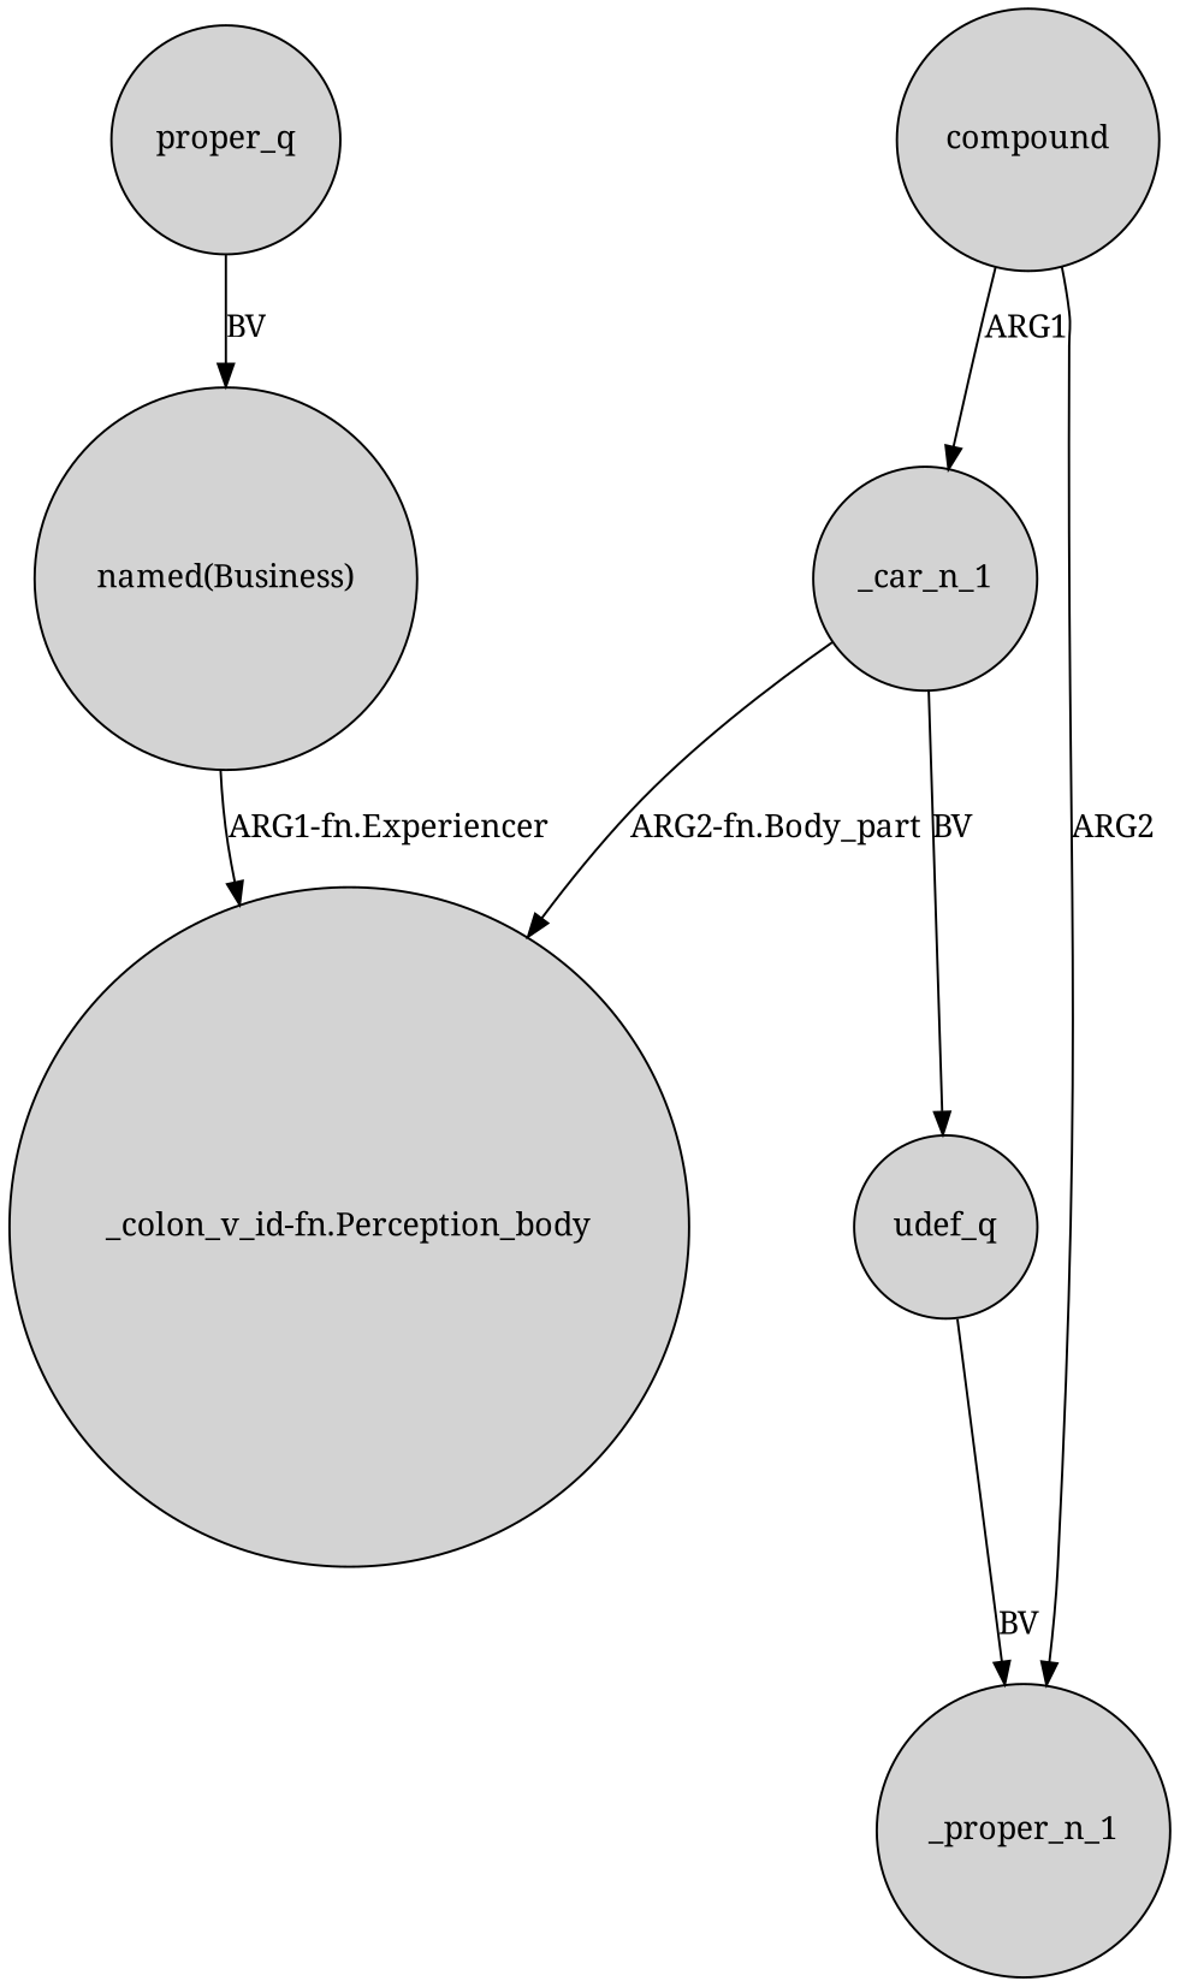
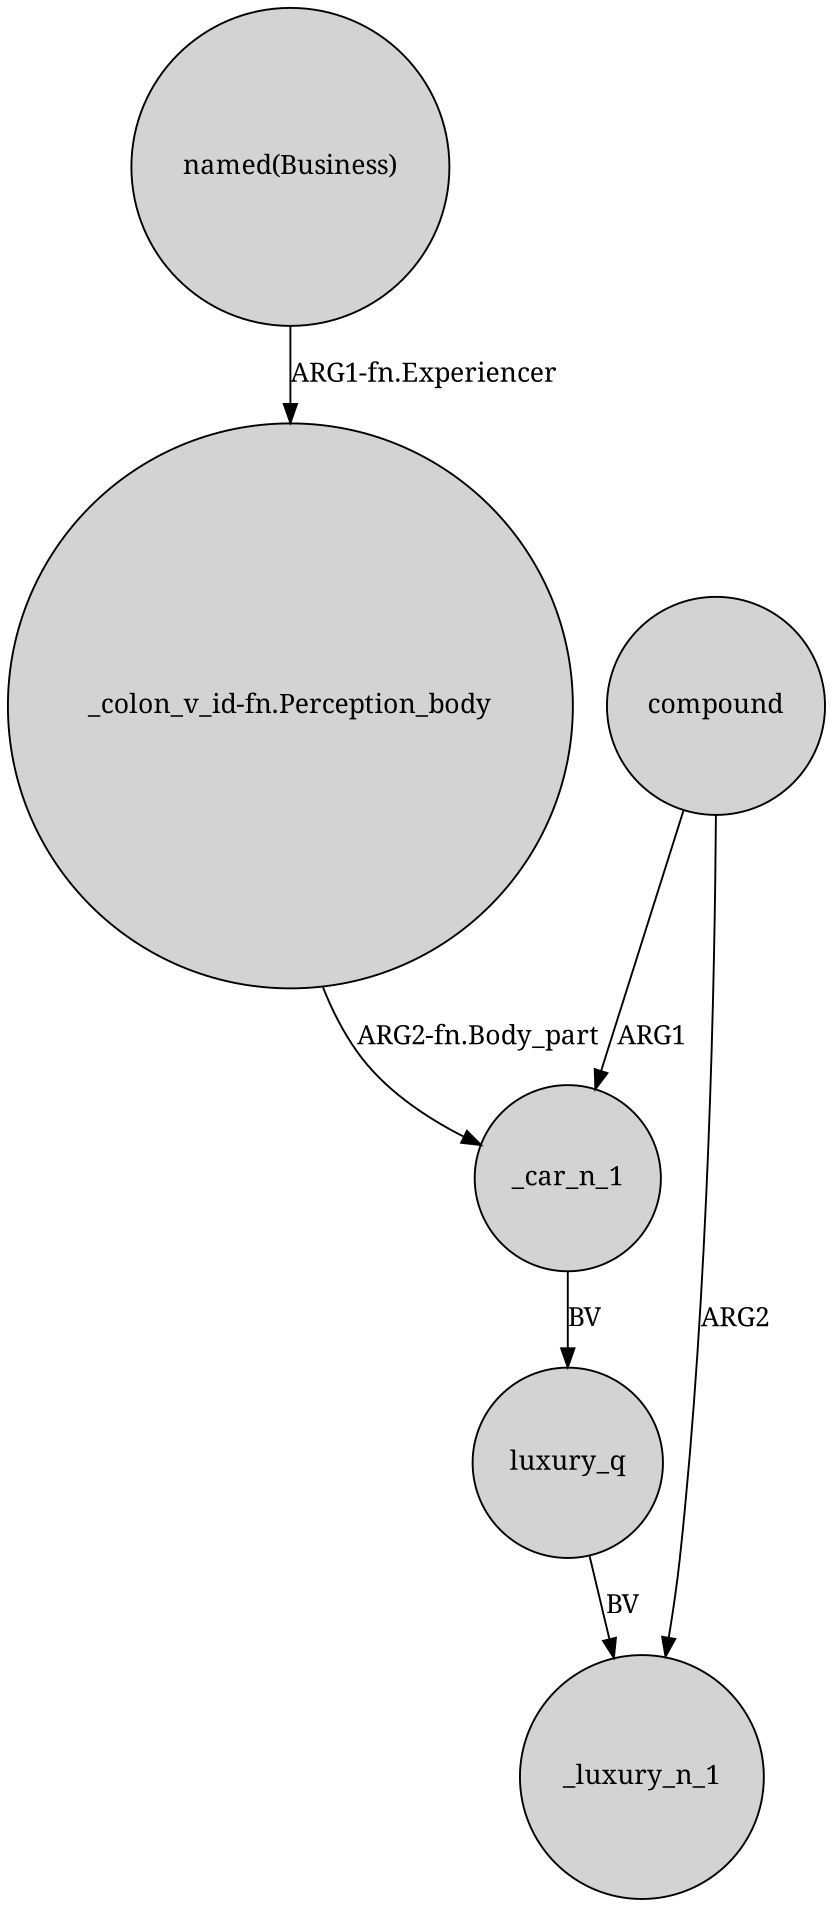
  digraph {
    fontname="Noto Serif"
    node [fontname="Noto Serif" shape=circle style=filled]
    edge [fontname="Noto Serif"]
-   proper_q
    "named(Business)"
    "_colon_v_id-fn.Perception_body"
-   udef_q
-   _luxury_n_1 [label=_proper_n_1]
+   udef_q [label=luxury_q]
+   _luxury_n_1
    _car_n_1
    compound
-   proper_q -> "named(Business)" [label=BV]
    "named(Business)" -> "_colon_v_id-fn.Perception_body" [label="ARG1-fn.Experiencer"]
-   _car_n_1 -> "_colon_v_id-fn.Perception_body" [label="ARG2-fn.Body_part"]
+   "_colon_v_id-fn.Perception_body" -> _car_n_1 [label="ARG2-fn.Body_part"]
    udef_q -> _luxury_n_1 [label=BV]
    _car_n_1 -> udef_q [label=BV]
    compound -> _luxury_n_1 [label=ARG2]
    compound -> _car_n_1 [label=ARG1]
  }
